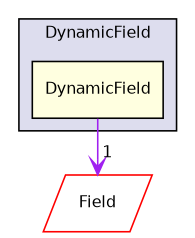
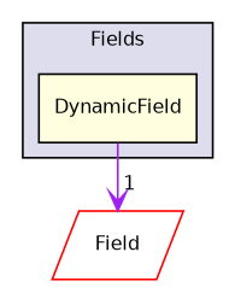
  digraph {
    compound=true
    node [fontname=Helvetica fontsize=10 style=filled]
    n1 [fillcolor=lightyellow label=DynamicField pencolor=black shape=box]
    n2 [color=red label=Field shape=parallelogram fillcolor=white]
    subgraph cluster_1 {
      bgcolor="#ddddee"
      fontname=Helvetica
      fontsize=10
-     label=DynamicField
+     label=Fields
      pencolor=black
      n1
    }
    n1 -> n2 [headlabel=1 labeldistance=1.5 labelfontname=Helvetica labelfontsize=10 color=purple arrowhead=vee]
  }
